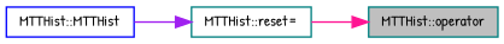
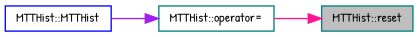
  digraph {
    fontname="Patrick Hand"
    rankdir=RL
    node [color=teal fillcolor=white fontname="Patrick Hand" fontsize=10 shape=record style=filled]
    edge [dir=back fontname="Patrick Hand" fontsize=10 labelfontname=Helvetica labelfontsize=10 style=solid]
-   n1 [fillcolor=grey75 fontcolor=black height=0.2 label="MTTHist::operator" width=0.4]
-   n2 [height=0.2 label="MTTHist::reset=" width=0.4]
+   n1 [fillcolor=grey75 fontcolor=black height=0.2 label="MTTHist::reset" width=0.4]
+   n2 [height=0.2 label="MTTHist::operator=" width=0.4]
    n3 [color=blue height=0.2 label="MTTHist::MTTHist" width=0.4]
    n1 -> n2 [color=deeppink]
    n2 -> n3 [color=purple]
  }
